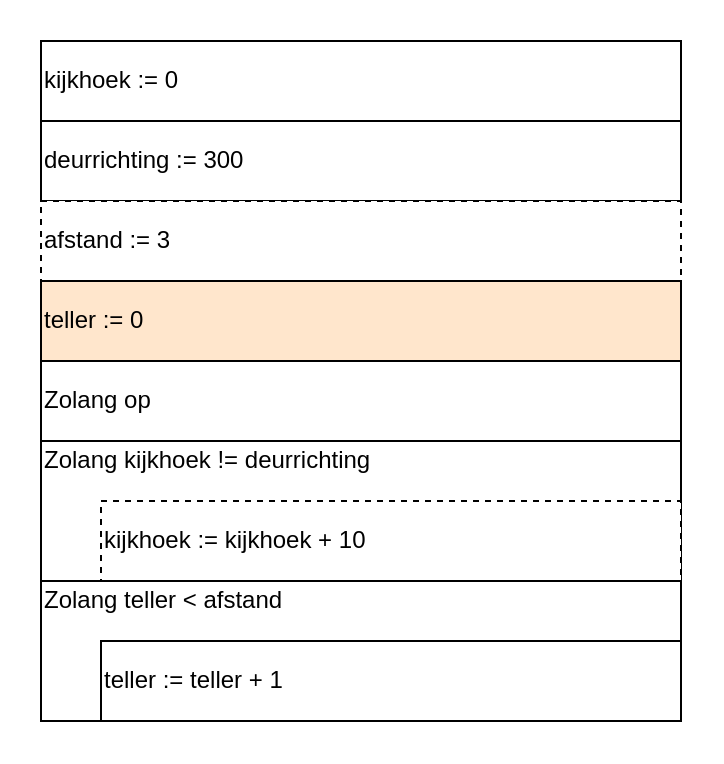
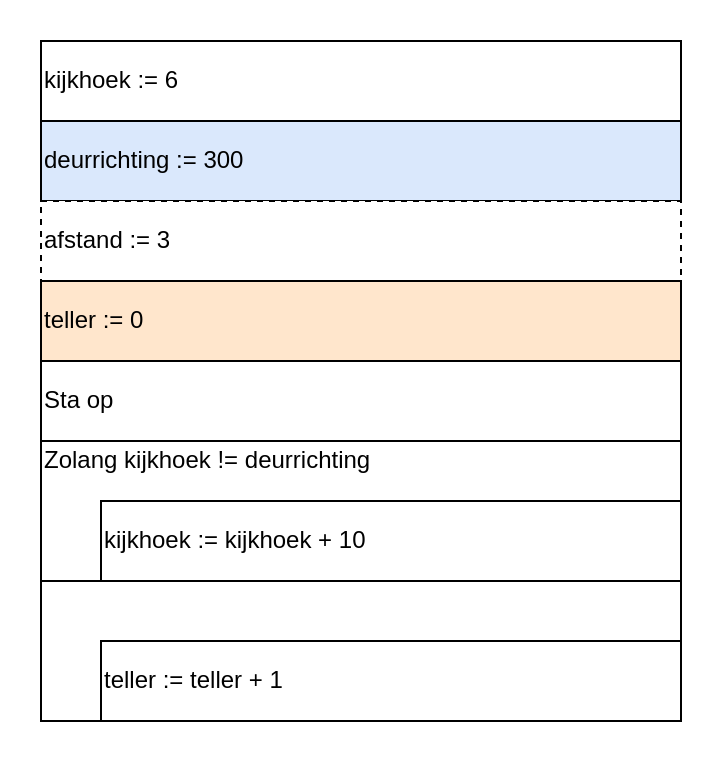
  <mxCell id="0" />
  <mxCell id="1" parent="0" />
- <mxCell id="2" value="Zolang op" style="rounded=0;whiteSpace=wrap;html=1;align=left;" parent="1" vertex="1"><mxGeometry x="20" y="180" width="320" height="40" as="geometry" /></mxCell>
+ <mxCell id="2" value="Sta op" style="rounded=0;whiteSpace=wrap;html=1;align=left;" parent="1" vertex="1"><mxGeometry x="20" y="180" width="320" height="40" as="geometry" /></mxCell>
  <mxCell id="3" value="" style="rounded=0;whiteSpace=wrap;html=1;align=left;" parent="1" vertex="1"><mxGeometry x="20" y="220" width="320" height="70" as="geometry" /></mxCell>
- <mxCell id="4" value="deurrichting := 300" style="rounded=0;whiteSpace=wrap;html=1;align=left;" parent="1" vertex="1"><mxGeometry x="20" y="60" width="320" height="40" as="geometry" /></mxCell>
- <mxCell id="5" value="kijkhoek := 0" style="rounded=0;whiteSpace=wrap;html=1;align=left;" parent="1" vertex="1"><mxGeometry x="20" y="20" width="320" height="40" as="geometry" /></mxCell>
+ <mxCell id="4" value="deurrichting := 300" style="rounded=0;whiteSpace=wrap;html=1;align=left;fillColor=#dae8fc;" parent="1" vertex="1"><mxGeometry x="20" y="60" width="320" height="40" as="geometry" /></mxCell>
+ <mxCell id="5" value="kijkhoek := 6" style="rounded=0;whiteSpace=wrap;html=1;align=left;" parent="1" vertex="1"><mxGeometry x="20" y="20" width="320" height="40" as="geometry" /></mxCell>
  <mxCell id="6" value="afstand := 3" style="rounded=0;whiteSpace=wrap;html=1;align=left;dashed=1;" parent="1" vertex="1"><mxGeometry x="20" y="100" width="320" height="40" as="geometry" /></mxCell>
  <mxCell id="7" value="&lt;span style=&quot;&quot;&gt;Zolang kijkhoek != deurrichting&lt;/span&gt;" style="text;html=1;strokeColor=none;fillColor=none;align=left;verticalAlign=middle;whiteSpace=wrap;overflow=hidden;fontSize=12;" parent="1" vertex="1"><mxGeometry x="20" y="220" width="180" height="20" as="geometry" /></mxCell>
- <mxCell id="8" value="kijkhoek := kijkhoek + 10" style="rounded=0;whiteSpace=wrap;html=1;align=left;dashed=1;" parent="1" vertex="1"><mxGeometry x="50" y="250" width="290" height="40" as="geometry" /></mxCell>
+ <mxCell id="8" value="kijkhoek := kijkhoek + 10" style="rounded=0;whiteSpace=wrap;html=1;align=left;" parent="1" vertex="1"><mxGeometry x="50" y="250" width="290" height="40" as="geometry" /></mxCell>
  <mxCell id="9" value="teller := 0" style="rounded=0;whiteSpace=wrap;html=1;align=left;fillColor=#ffe6cc;" parent="1" vertex="1"><mxGeometry x="20" y="140" width="320" height="40" as="geometry" /></mxCell>
  <mxCell id="10" value="" style="rounded=0;whiteSpace=wrap;html=1;align=left;" parent="1" vertex="1"><mxGeometry x="20" y="290" width="320" height="70" as="geometry" /></mxCell>
- <mxCell id="11" value="&lt;span style=&quot;&quot;&gt;Zolang teller &amp;lt; afstand&lt;/span&gt;" style="text;html=1;strokeColor=none;fillColor=none;align=left;verticalAlign=middle;whiteSpace=wrap;overflow=hidden;fontSize=12;" parent="1" vertex="1"><mxGeometry x="20" y="290" width="180" height="20" as="geometry" /></mxCell>
  <mxCell id="12" value="teller := teller + 1" style="rounded=0;whiteSpace=wrap;html=1;align=left;" parent="1" vertex="1"><mxGeometry x="50" y="320" width="290" height="40" as="geometry" /></mxCell>
